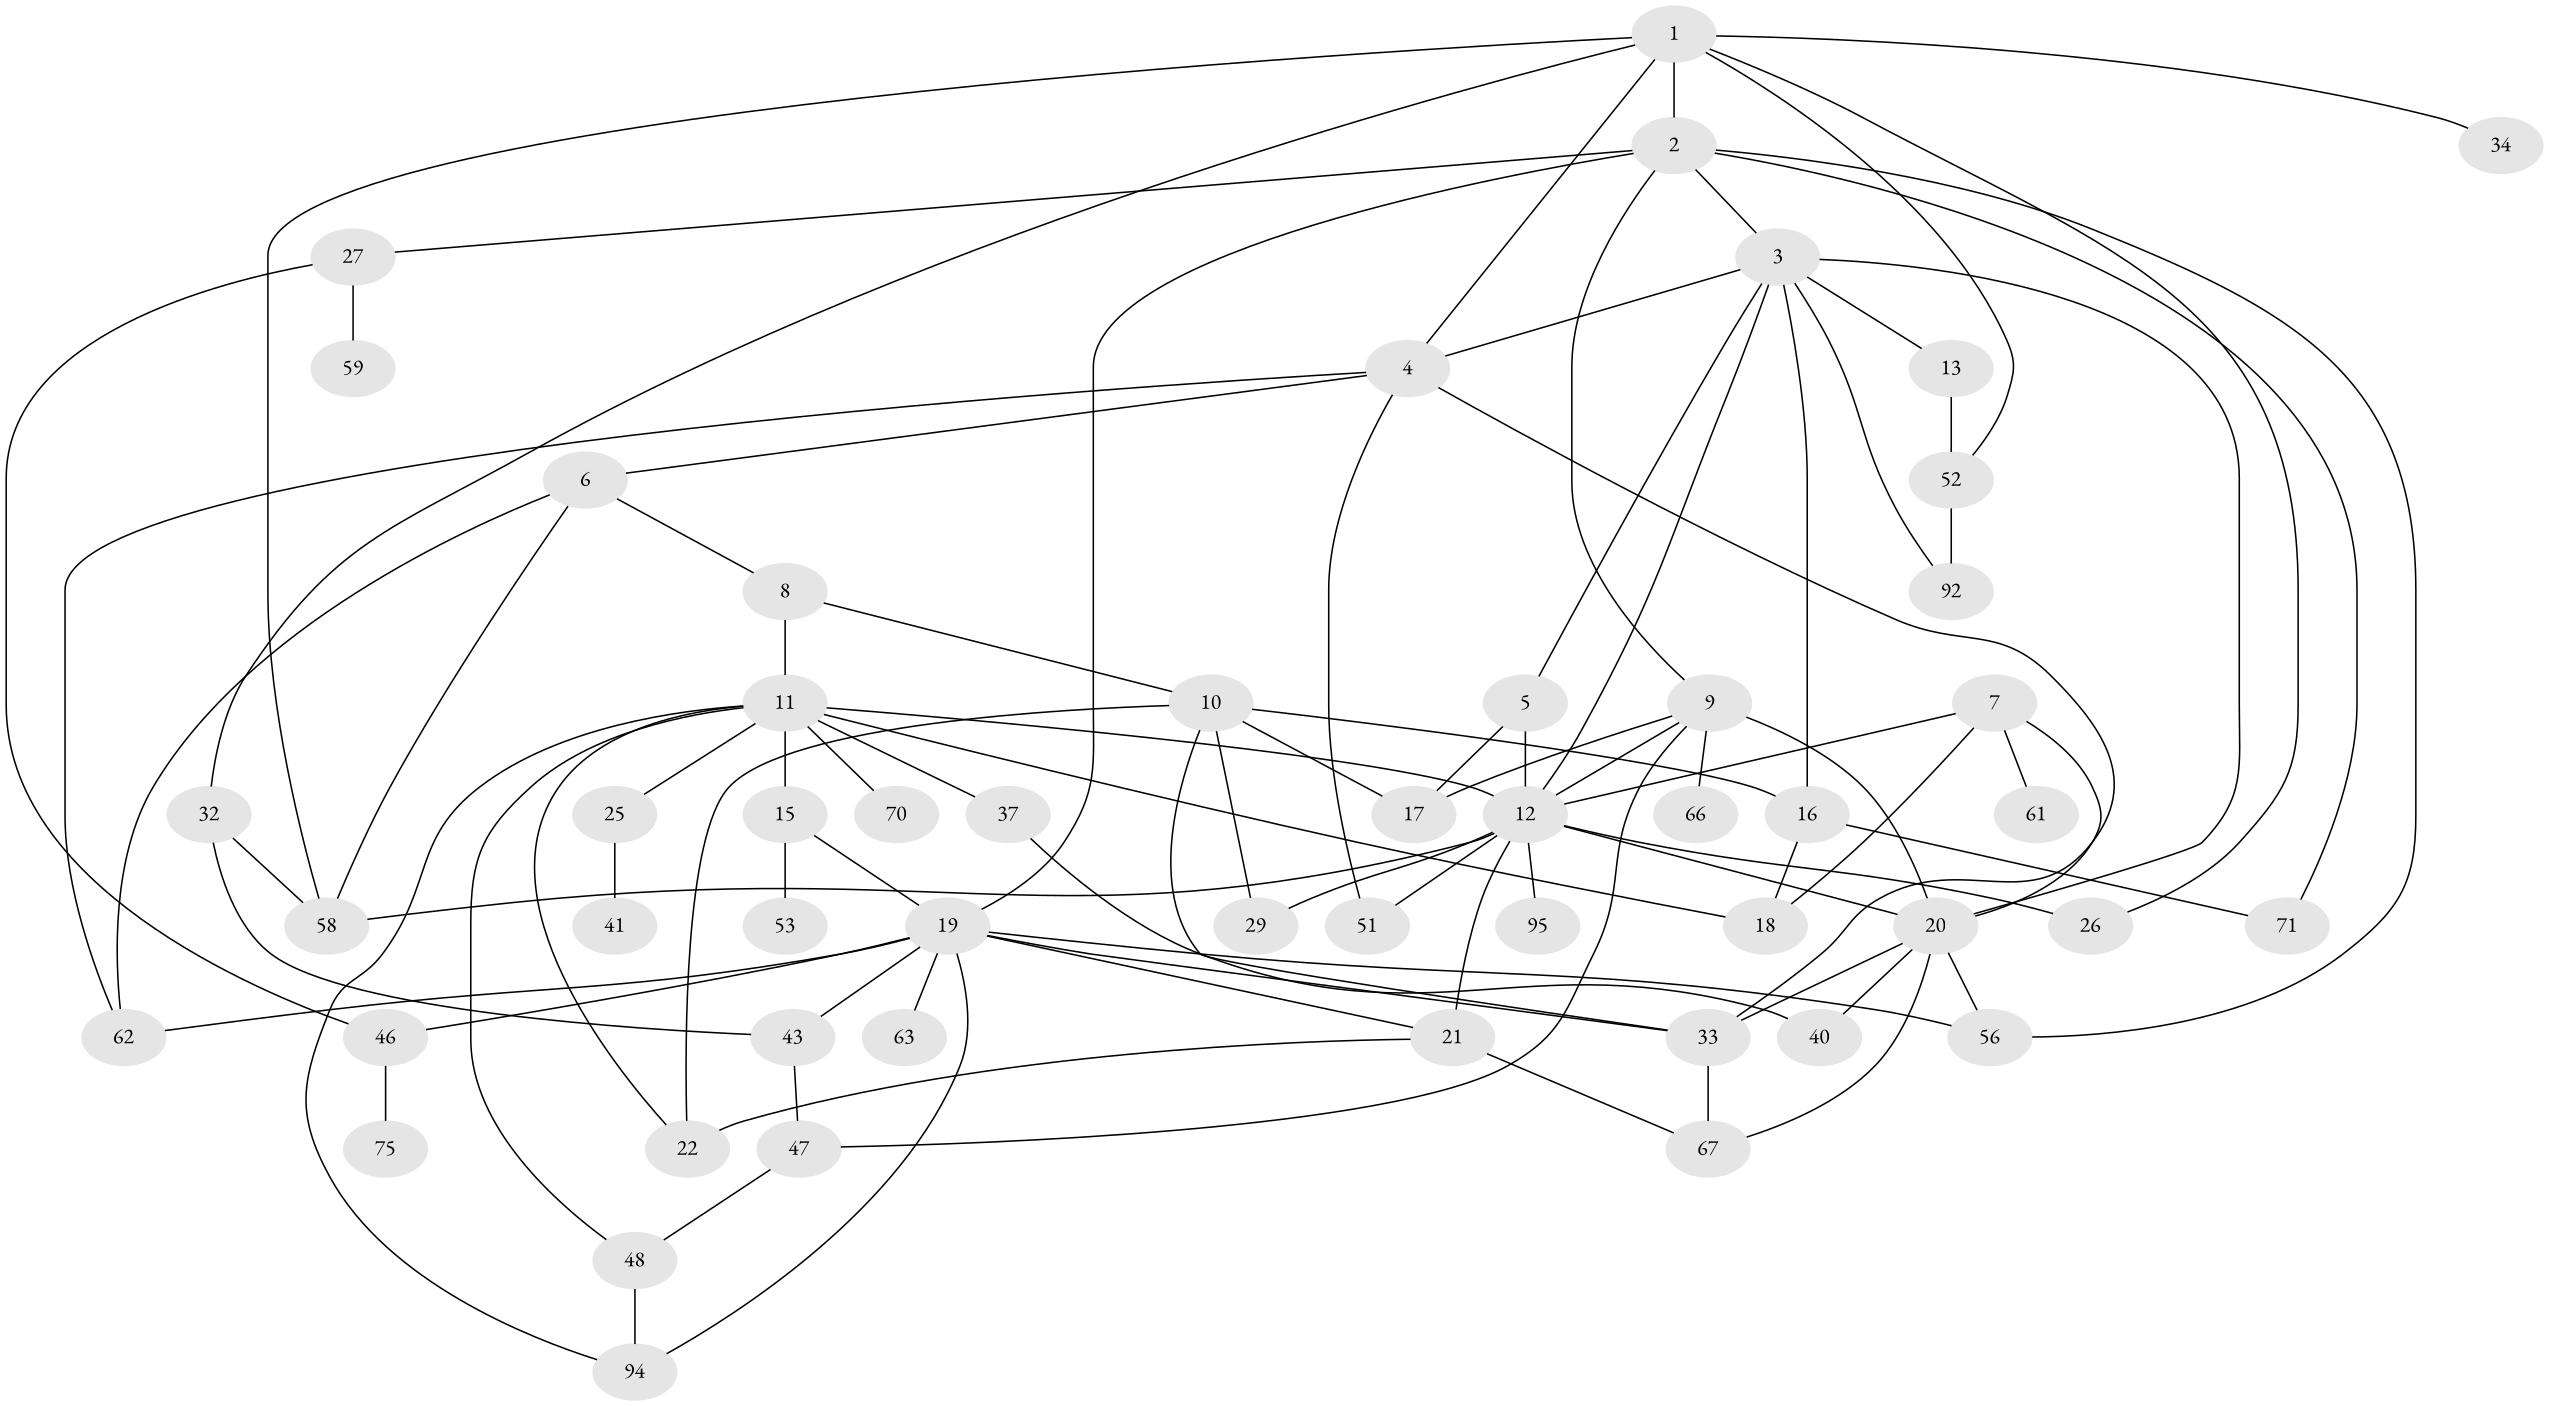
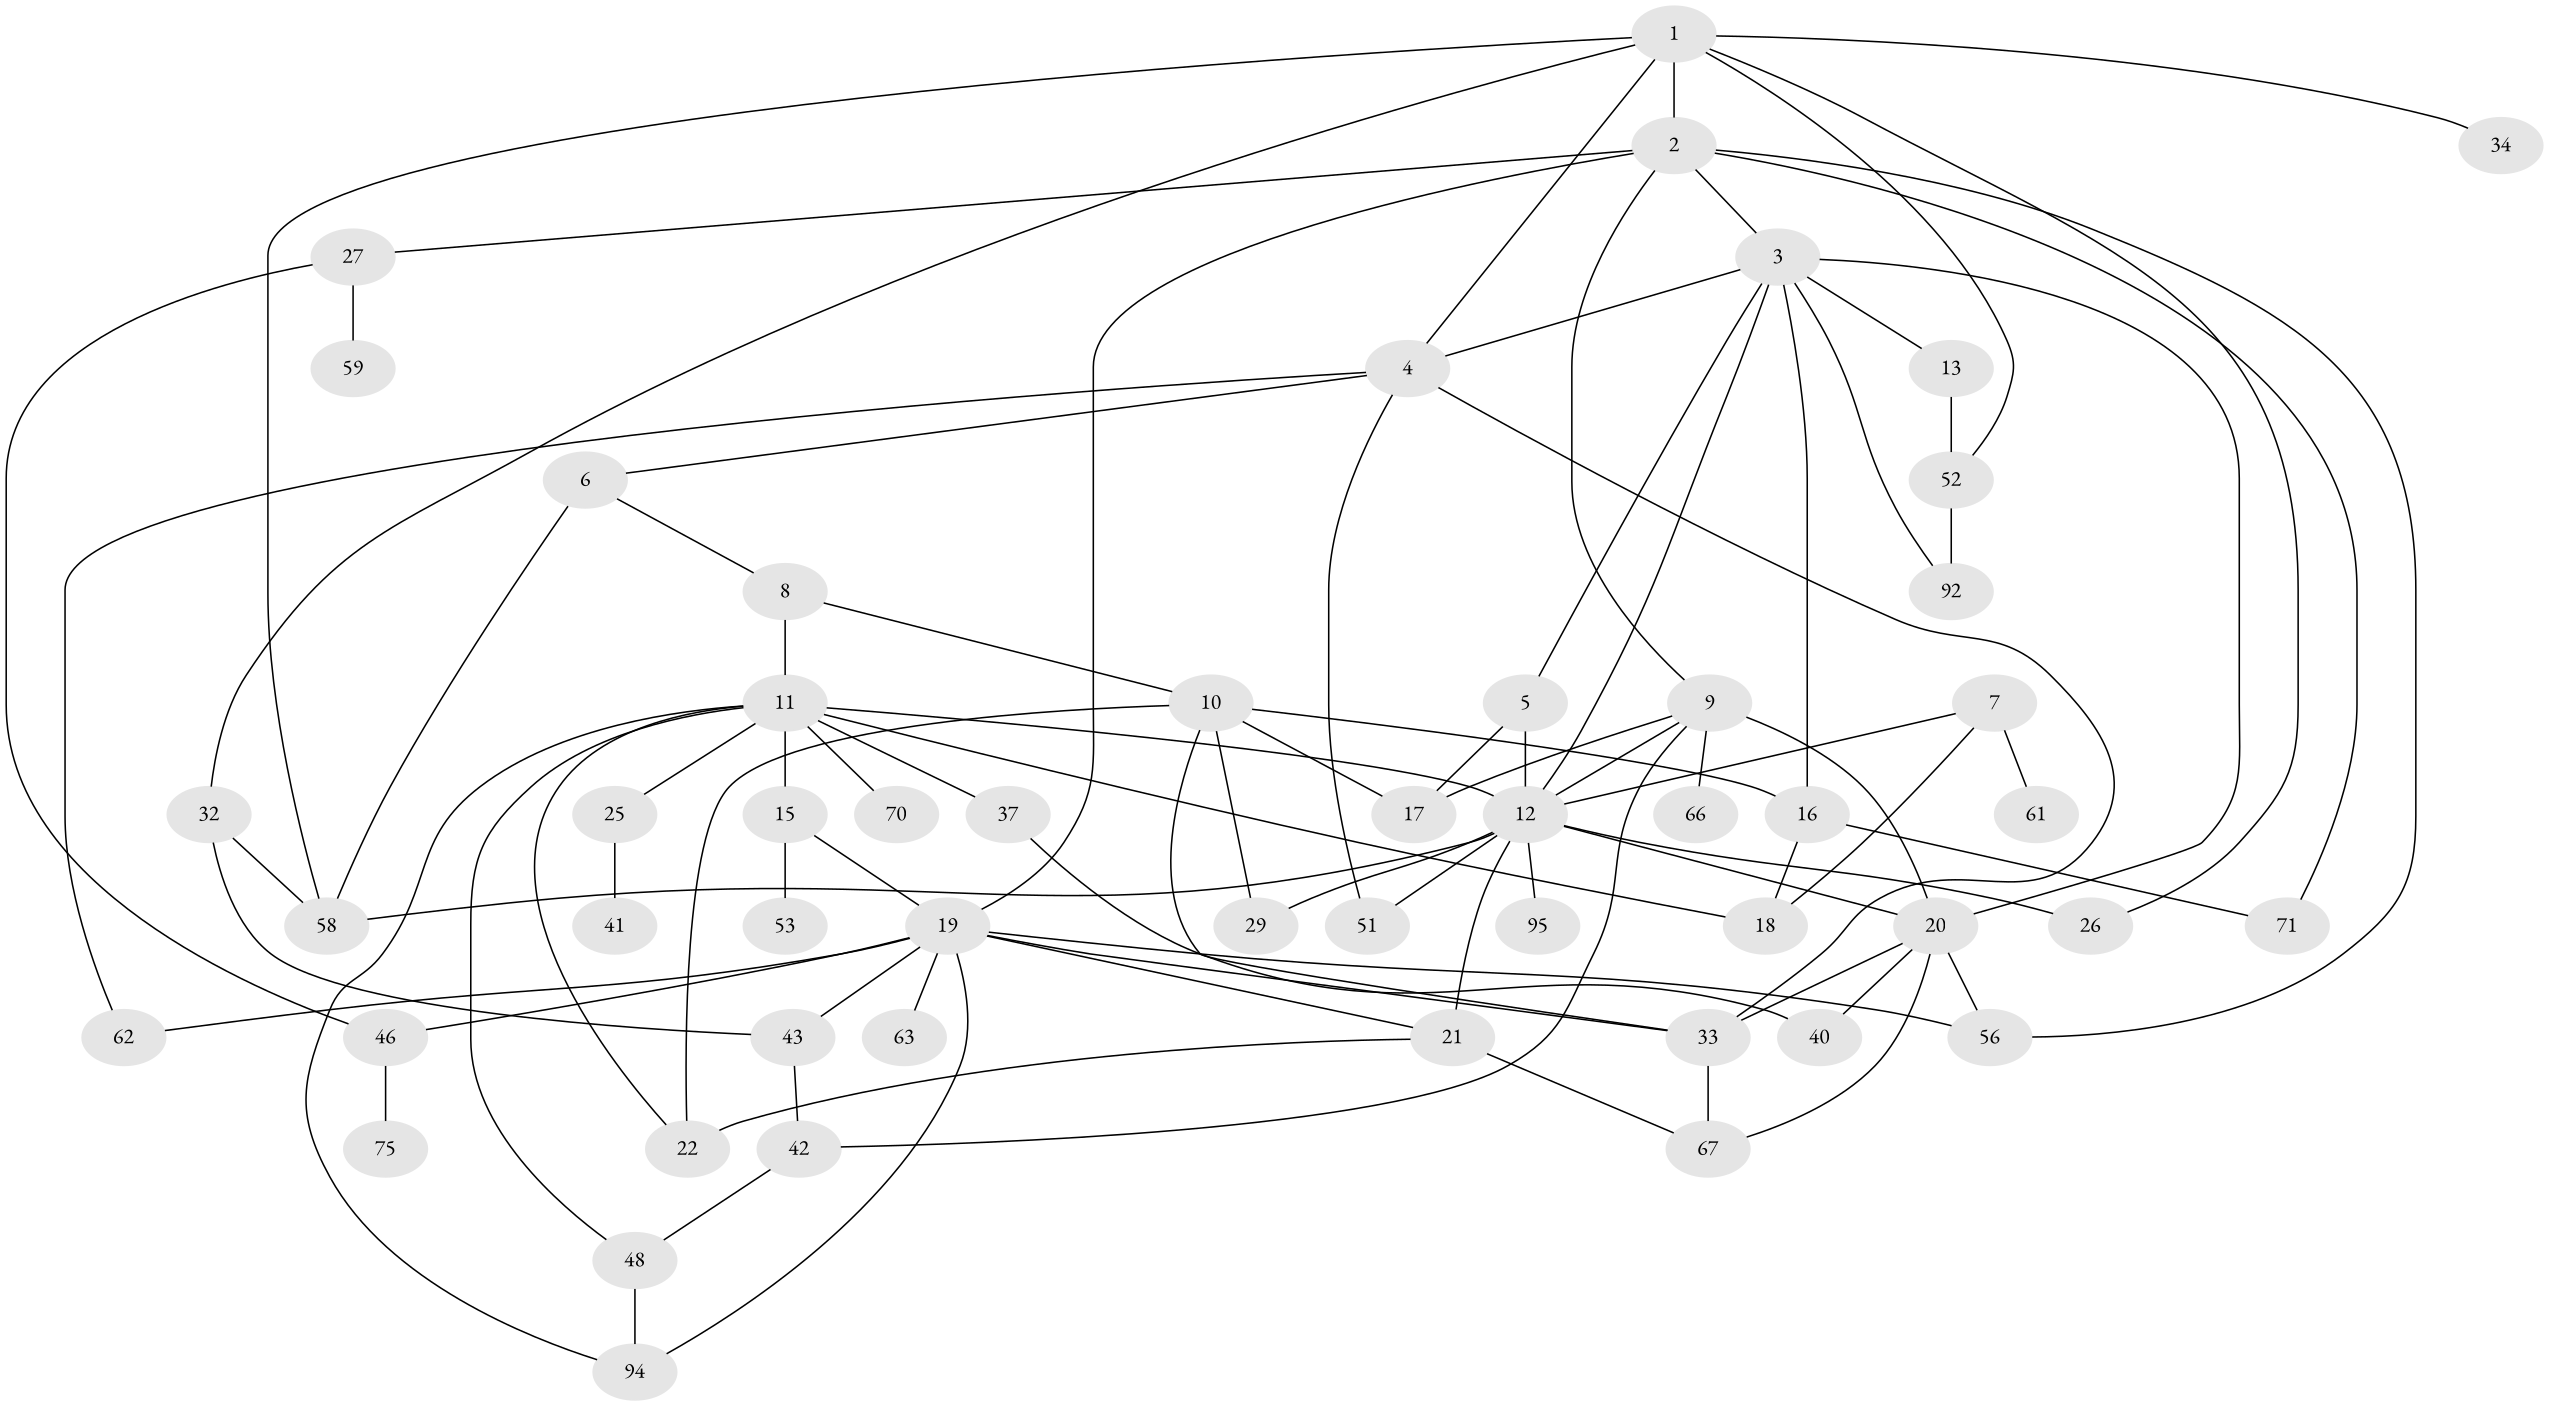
  graph {
    fontname="EB Garamond"
    node [color=gray90 fontname="EB Garamond" style=filled]
    edge [fontname="EB Garamond"]
    1
    2
    4 [super="+38+77"]
    26
    32 [super="+50"]
    34
    52 [super="+72"]
    58
    3 [super="+24"]
    9 [super="+45+68"]
    19 [super="+84+74+35"]
    27 [super="+36"]
    56 [super="+79+64"]
    71 [super="+106+83"]
    6 [super="+28"]
    33 [super="+81+54"]
    51
    62
    43
    92
    5
    12 [super="+76+82+30+42+101"]
    13
    16
    20 [super="+87+49+23"]
    17
-   47 [super="+60"]
+   47 [super="+60" label=42]
    66
    94
    21 [super="+89"]
    46
    63
    59
    29 [super="+31+44"]
    95
    18 [super="+39"]
    40
    67 [super="+96"]
    8
    7 [super="+88"]
    61
    10
    11 [super="+14+86"]
    22 [super="+78"]
    15
    25
    37 [super="+91"]
    48
    70
    53
    41 [super="+85"]
    75
    1 -- 2
    1 -- 4
    1 -- 26
    1 -- 32
    1 -- 34
    1 -- 52
    1 -- 58
    2 -- 3
    2 -- 9
    2 -- 19
    2 -- 27
    2 -- 56
    2 -- 71
    4 -- 6
    4 -- 33
    4 -- 51
    4 -- 62
    32 -- 58
    32 -- 43
    52 -- 92
    3 -- 4
    3 -- 92
    3 -- 5
    3 -- 12
    3 -- 13
    3 -- 16
    3 -- 20
    9 -- 12
    9 -- 20 [weight=2]
    9 -- 17
    9 -- 47
    9 -- 66
    19 -- 56
    19 -- 33
    19 -- 62
    19 -- 43
    19 -- 94
    19 -- 21
    19 -- 46
    19 -- 63
    27 -- 46
    27 -- 59
    6 -- 58
-   6 -- 62
    6 -- 8
    33 -- 67
    43 -- 47
    5 -- 12
    5 -- 17
    12 -- 26
    12 -- 58
    12 -- 51
    12 -- 20 [weight=2]
    12 -- 21 [weight=2]
    12 -- 29
    12 -- 95 [weight=2]
    13 -- 52
    16 -- 71
    16 -- 18
    20 -- 56
    20 -- 33
    20 -- 40
    20 -- 67
    47 -- 48
    21 -- 67
    21 -- 22
    46 -- 75
    8 -- 10
    8 -- 11
    7 -- 12
-   7 -- 20
    7 -- 18
    7 -- 61
    10 -- 33
    10 -- 16
    10 -- 17
    10 -- 29
    10 -- 22
    11 -- 12
    11 -- 94
    11 -- 18
    11 -- 22
    11 -- 15
    11 -- 25
    11 -- 37
    11 -- 48
    11 -- 70
    15 -- 19
    15 -- 53
    25 -- 41
    37 -- 40
    48 -- 94
  }
